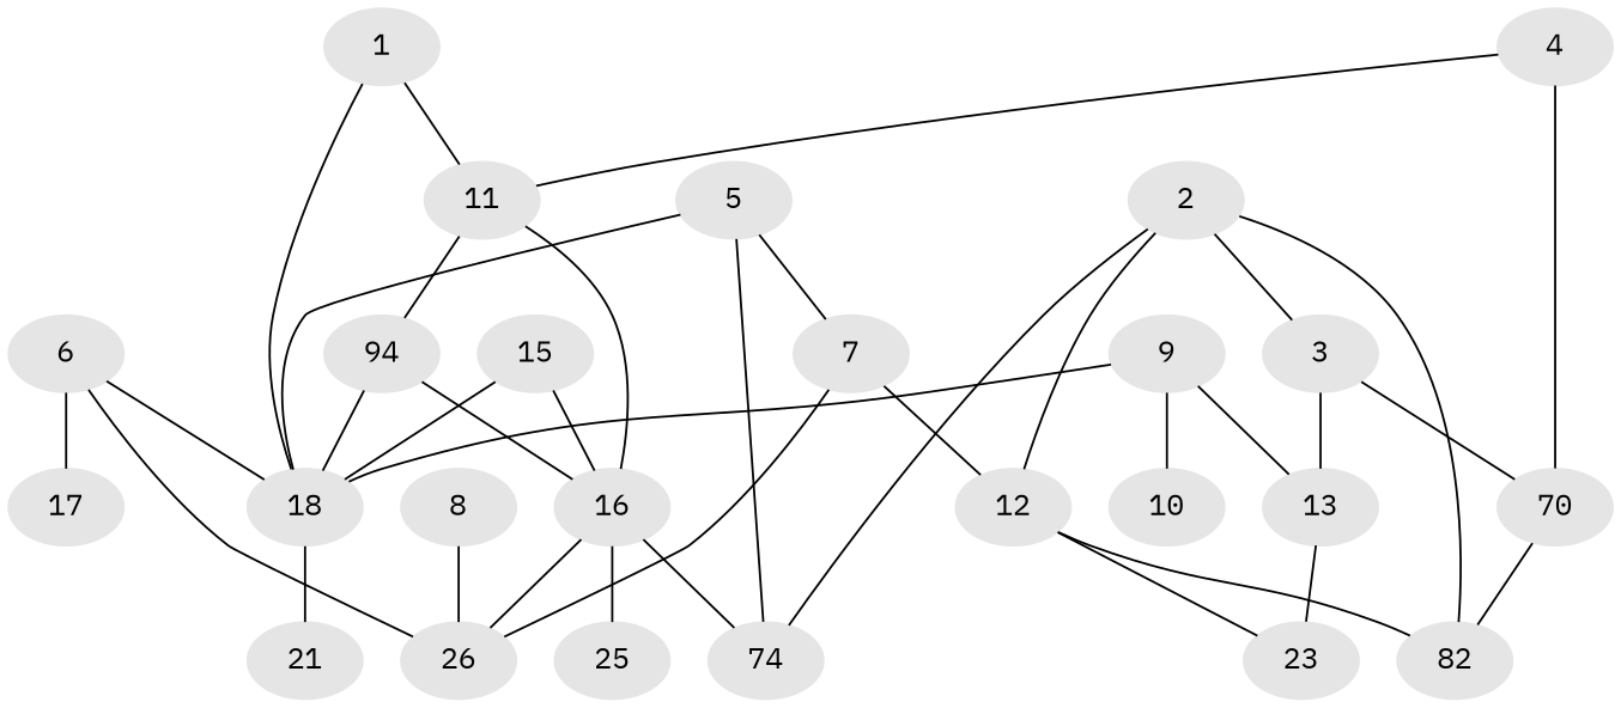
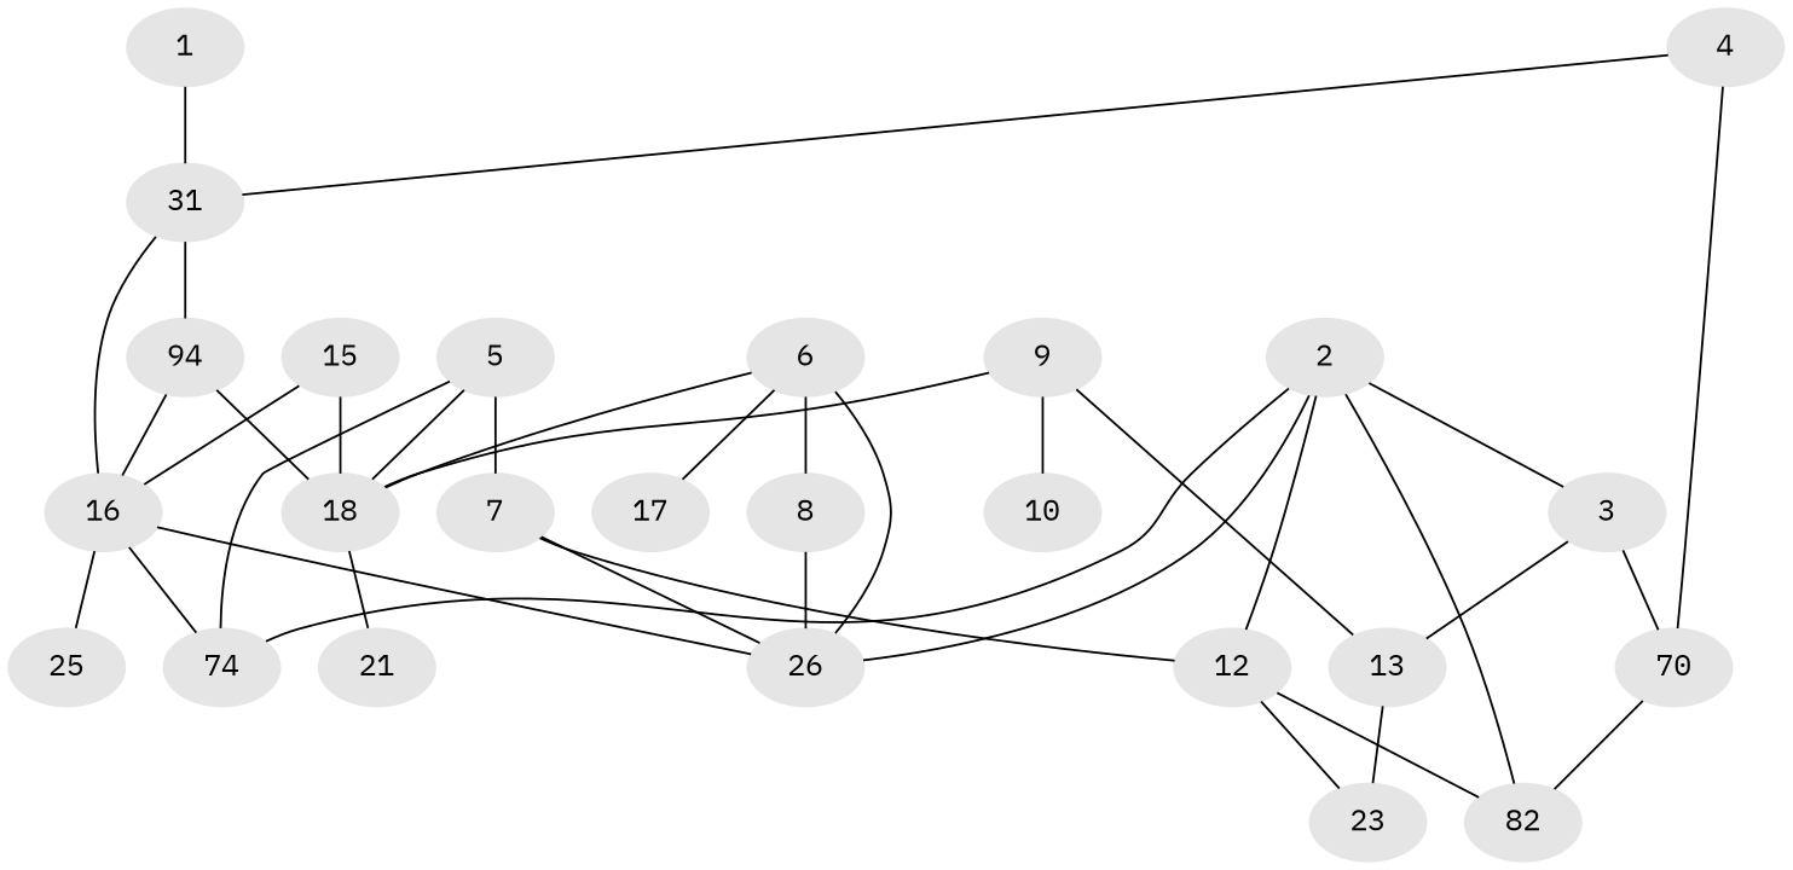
  graph {
    fontname="IBM Plex Mono"
    node [color=gray90 fontname="IBM Plex Mono" style=filled]
    edge [fontname="IBM Plex Mono" weight=1.0]
    1
-   11
+   11 [label=31]
    18
    n4 [label=94]
    16
    21
    2
    3
    12
    n10 [label=82]
    n11 [label=74]
    26
    13
    n14 [label=70]
    23
    4
    5
    7
    6
    8
    17
    9
    10
    15
    25
    1 -- 11
-   1 -- 18
    11 -- n4
    11 -- 16
    18 -- 21
    n4 -- 18
    n4 -- 16
    16 -- n11
    16 -- 26
    16 -- 25
    2 -- 3
    2 -- 12
    2 -- n10
    2 -- n11
+   2 -- 26
    3 -- 13
    3 -- n14
    12 -- n10
    12 -- 23
    13 -- 23 [weight=2.0]
    n14 -- n10
    4 -- 11
    4 -- n14 [weight=2.0]
    5 -- 18
    5 -- n11
    5 -- 7
    7 -- 12
    7 -- 26
    6 -- 18
    6 -- 26
+   6 -- 8 [weight=2.0]
    6 -- 17
    8 -- 26
    9 -- 18 [weight=2.0]
    9 -- 13 [weight=2.0]
    9 -- 10
    15 -- 18
    15 -- 16
  }
